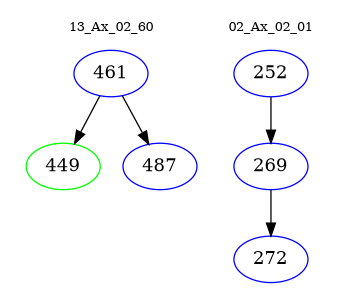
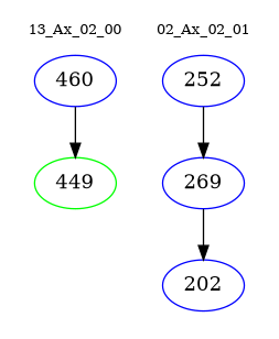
  digraph {
    node [color=blue]
    edge [color=black]
-   n1 [label=461]
+   n1 [label=460]
    n2 [color=green label=449]
-   n3 [label=487]
    n4 [label=269]
    n5 [label=252]
-   n6 [label=272]
+   n6 [label=202]
    subgraph cluster_1 {
      color=white
      fontsize=10
-     label="13_Ax_02_60"
+     label="13_Ax_02_00"
      n1
      n2
-     n3
    }
    subgraph cluster_2 {
      color=white
      fontsize=10
      label="02_Ax_02_01"
      n4
      n5
      n6
    }
    n1 -> n2
-   n1 -> n3
    n4 -> n6
    n5 -> n4
  }
